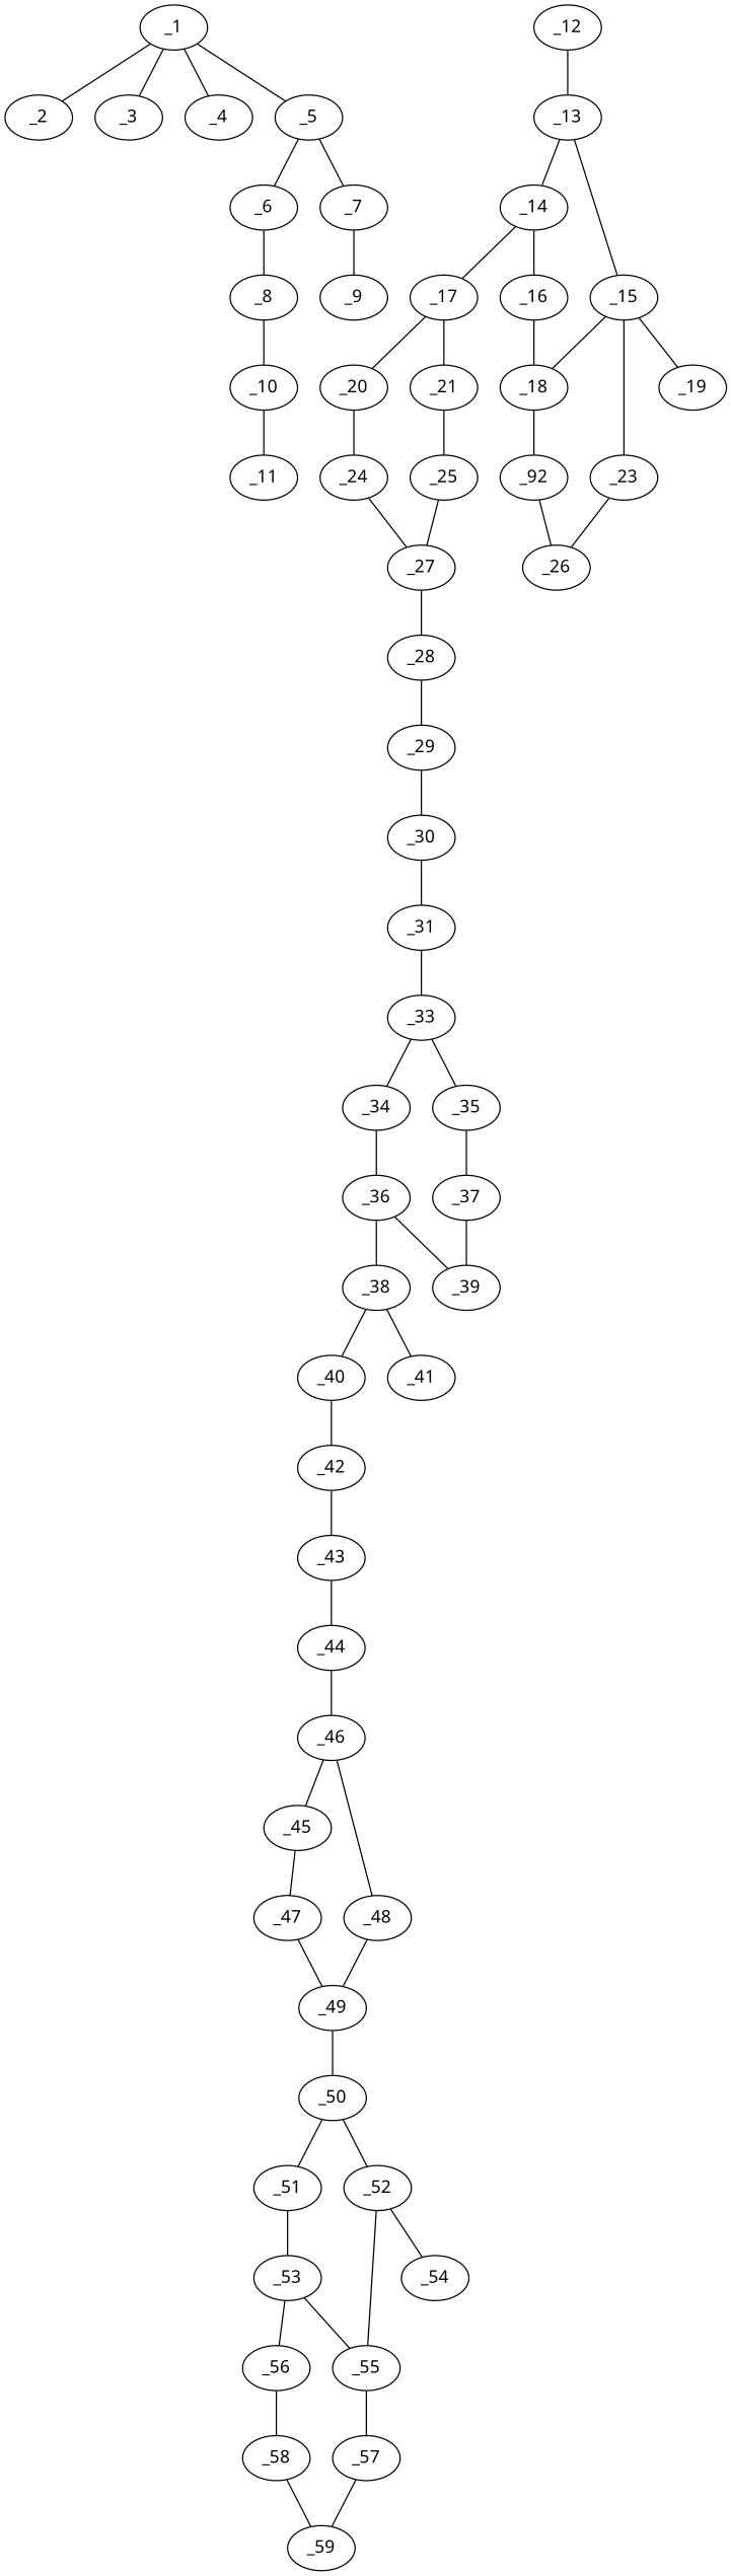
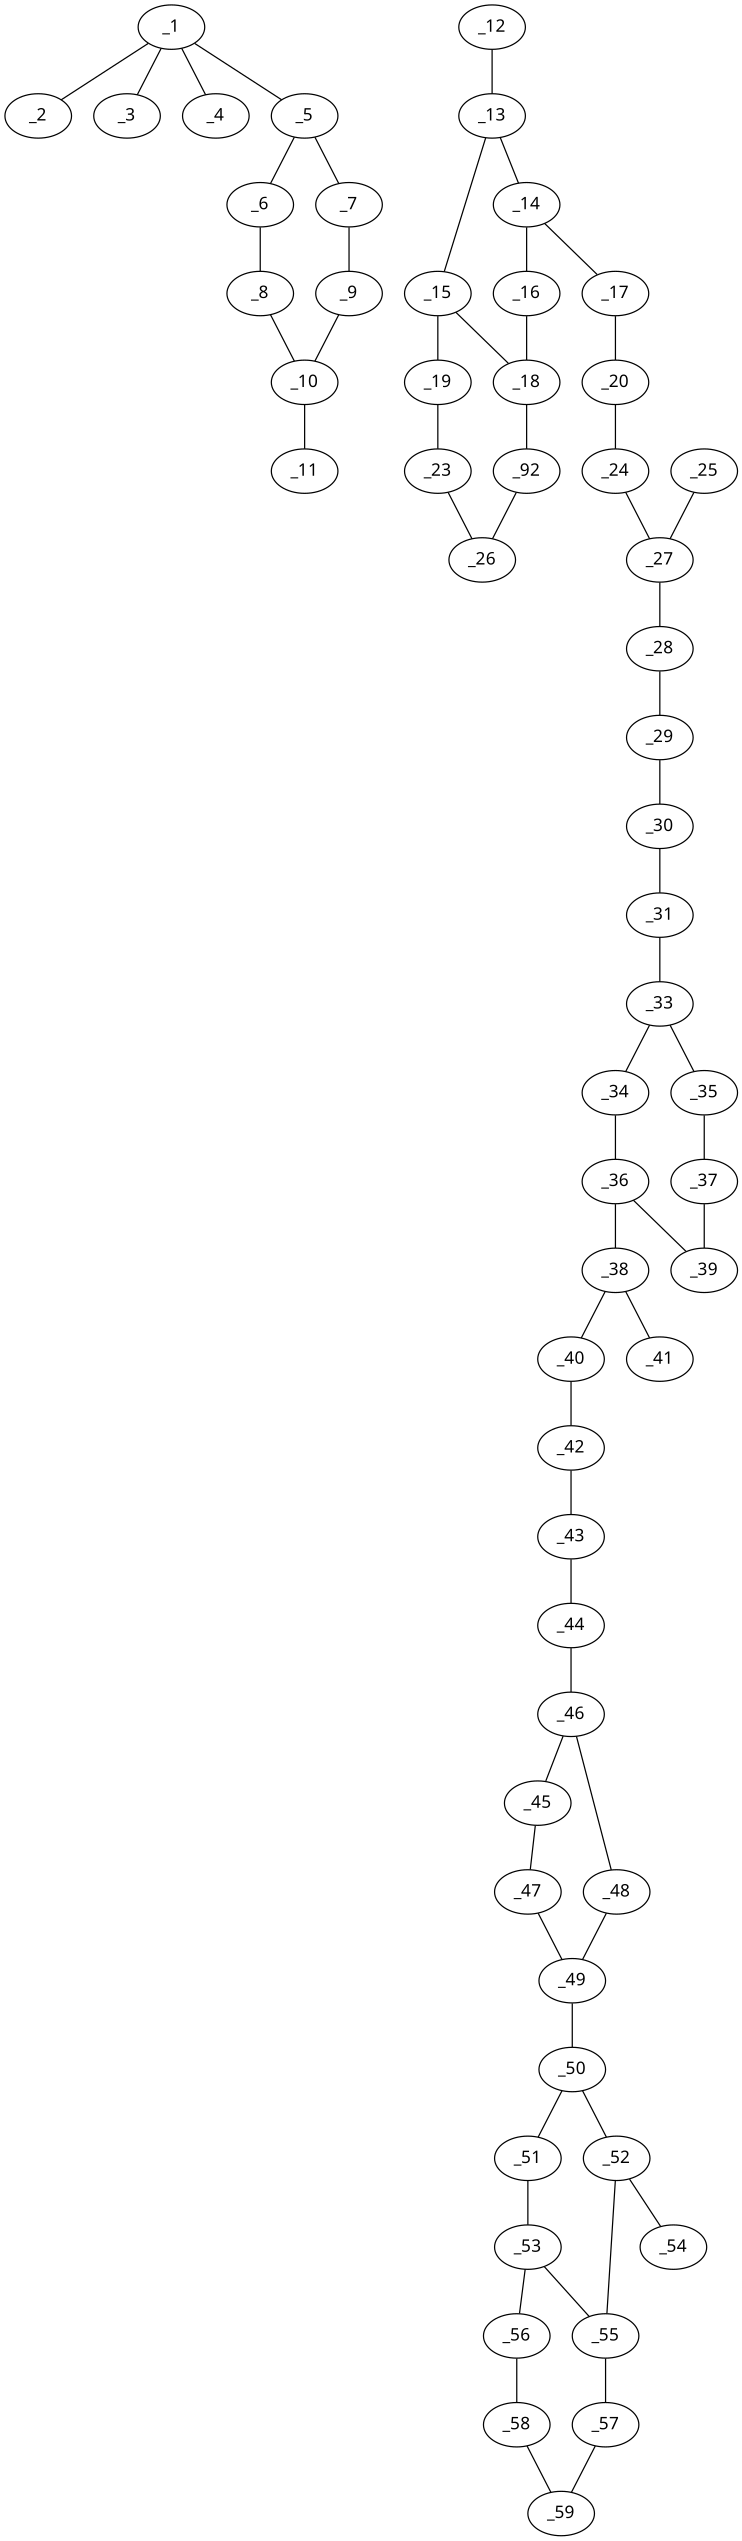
  graph {
    fontname="Noto Sans"
    node [charge=0 chem=1 fontname="Noto Sans" symbol="C  " x=3 y=3.6924]
    edge [fontname="Noto Sans" valence=1]
    _1 [chem=5 symbol="S  " y=1.5]
    _2 [chem=2 symbol="O  " y=2.5]
    _3 [chem=2 symbol="O  " x=2 y=1.5]
    _4 [chem=2 symbol="O  " x=4 y=1.5]
    _5 [y=0.5]
    _6 [x=2.134 y=0]
    _7 [x=3.866 y=0]
    _8 [x=2.134 y=-1]
    _9 [x=3.866 y=-1]
    _10 [y=-1.5]
    _11 [y=-2.5]
    _12 [x=8.9921 y=6.3185]
    _13 [charge=1 chem=4 symbol="N  " x=8.6831 y=5.3674]
    _14 [x=9.2709 y=4.5584]
    _15 [x=7.7321 y=5.0584]
    _16 [x=8.6831 y=3.7494]
    _17 [x=10.2709 y=4.5584]
    _18 [chem=4 symbol="N  " x=7.7321 y=4.0584]
    _19 [x=6.866 y=5.5584]
    _20 [x=10.7709 y=5.4244]
-   _21 [x=10.7709]
    n22 [label=_92 x=6.866 y=3.5584]
    _23 [x=6 y=5.0584]
    _24 [x=11.7709 y=5.4244]
    _25 [x=11.7709]
    _26 [x=6 y=4.0584]
    _27 [x=12.2709 y=4.5584]
    _28 [x=13.2709 y=4.5584]
    _29 [chem=4 symbol="N  " x=13.7709]
    _30 [chem=4 symbol="N  " x=14.7709]
    _31 [x=15.2709 y=2.8264]
    _33 [x=16.2709 y=2.8264]
    _34 [x=16.7709 y=1.9603]
    _35 [x=16.7709]
    _36 [x=17.7709 y=1.9603]
    _37 [x=17.7709]
    _38 [x=18.2709 y=1.0943]
    _39 [x=18.2709 y=2.8264]
    _40 [chem=4 symbol="N  " x=19.2709 y=1.0943]
    _41 [chem=2 symbol="O  " x=17.7709 y=0.2283]
    _42 [chem=4 symbol="N  " x=19.7709 y=0.2283]
    _43 [x=20.7709 y=0.2283]
    _44 [x=21.2709 y=-0.6377]
    _46 [x=22.2709 y=-0.6377]
    _45 [x=20.7709 y=-1.5037]
    _47 [x=21.2709 y=-2.3698]
    _48 [x=22.7709 y=-1.5037]
    _49 [x=22.2709 y=-2.3698]
    _50 [x=22.7709 y=-3.2358]
    _51 [x=23.7654 y=-3.3403]
    _52 [charge=1 chem=4 symbol="N  " x=22.3642 y=-4.1493]
    _53 [chem=4 symbol="N  " x=23.9734 y=-4.3185]
    _54 [x=21.386 y=-4.3573]
    _55 [x=23.1073 y=-4.8185]
    _56 [x=24.8394 y=-4.8185]
    _57 [x=23.1073 y=-5.8185]
    _58 [x=24.8394 y=-5.8185]
    _59 [x=23.9734 y=-6.3185]
    _1 -- _2 [valence=2]
    _1 -- _3 [valence=2]
    _1 -- _4
    _1 -- _5
    _5 -- _6 [valence=2]
    _5 -- _7
    _6 -- _8
    _7 -- _9 [valence=2]
    _8 -- _10 [valence=2]
+   _9 -- _10
    _10 -- _11
    _12 -- _13
    _13 -- _14
    _13 -- _15 [valence=2]
    _14 -- _16 [valence=2]
    _14 -- _17
    _15 -- _18
    _15 -- _19
    _16 -- _18
    _17 -- _20 [valence=2]
-   _17 -- _21
    _18 -- n22
-   _15 -- _23 [valence=2]
+   _19 -- _23 [valence=2]
    _20 -- _24
-   _21 -- _25 [valence=2]
    n22 -- _26 [valence=2]
    _23 -- _26
    _24 -- _27 [valence=2]
    _25 -- _27
    _27 -- _28
    _28 -- _29 [valence=2]
    _29 -- _30
    _30 -- _31
    _31 -- _33
    _33 -- _34 [valence=2]
    _33 -- _35
    _34 -- _36
    _35 -- _37 [valence=2]
    _36 -- _38
    _36 -- _39 [valence=2]
    _37 -- _39
    _38 -- _40
    _38 -- _41 [valence=2]
    _40 -- _42
    _42 -- _43 [valence=2]
    _43 -- _44
    _44 -- _46
    _46 -- _45 [valence=2]
    _46 -- _48 [valence=2]
    _45 -- _47
    _47 -- _49 [valence=2]
    _48 -- _49
    _49 -- _50
    _50 -- _51 [valence=2]
    _50 -- _52
    _51 -- _53
    _52 -- _54
    _52 -- _55 [valence=2]
    _53 -- _55
    _53 -- _56
    _55 -- _57
    _56 -- _58 [valence=2]
    _57 -- _59 [valence=2]
    _58 -- _59
  }
